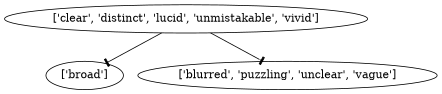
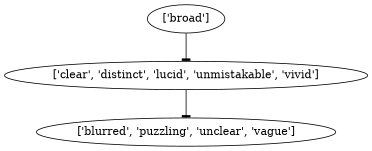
  strict digraph {
    edge [arrowhead=tee]
    "['clear', 'distinct', 'lucid', 'unmistakable', 'vivid']"
    "['broad']"
    "['blurred', 'puzzling', 'unclear', 'vague']"
-   "['clear', 'distinct', 'lucid', 'unmistakable', 'vivid']" -> "['broad']"
+   "['broad']" -> "['clear', 'distinct', 'lucid', 'unmistakable', 'vivid']"
    "['clear', 'distinct', 'lucid', 'unmistakable', 'vivid']" -> "['blurred', 'puzzling', 'unclear', 'vague']"
  }
